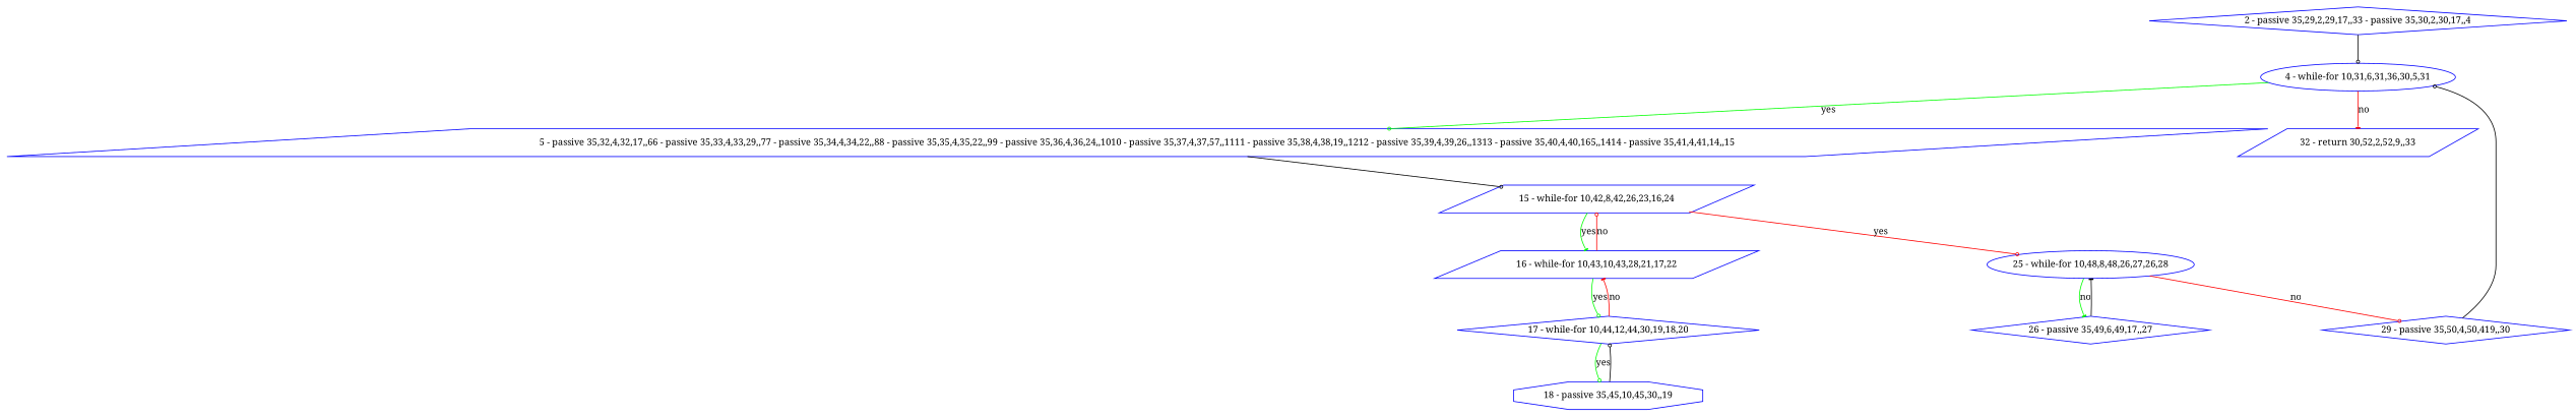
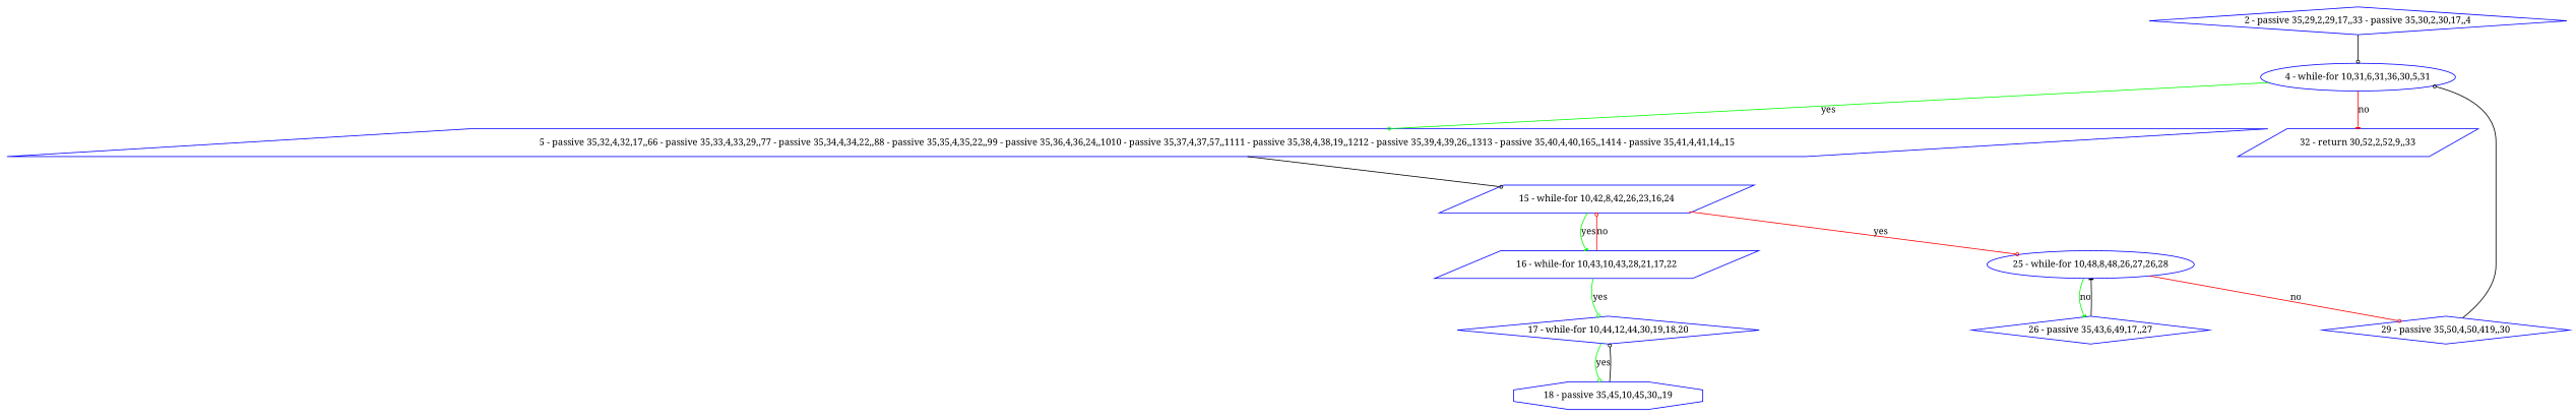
  digraph {
    bgcolor=white
    compound=true
    fillcolor="#FFFFCC"
    fontname="Noto Serif"
    fontsize=12
    pack=true
    packmode=clust
    style="rounded,filled"
    node [color="#0000ff" compound=true fillcolor="#ffffff" fixedsize=false fontname="Noto Serif" fontsize=12 node_initialized=no shape=diamond style=filled]
    edge [arrowhead=odot arrowsize=0.5 arrowtail=none color="#000000" compound=true dir=forward fontcolor=black fontname="Noto Serif" fontsize=12]
    n1 [label="2 - passive 35,29,2,29,17,,33 - passive 35,30,2,30,17,,4"]
    n2 [label="4 - while-for 10,31,6,31,36,30,5,31" shape=ellipse]
    n3 [label="5 - passive 35,32,4,32,17,,66 - passive 35,33,4,33,29,,77 - passive 35,34,4,34,22,,88 - passive 35,35,4,35,22,,99 - passive 35,36,4,36,24,,1010 - passive 35,37,4,37,57,,1111 - passive 35,38,4,38,19,,1212 - passive 35,39,4,39,26,,1313 - passive 35,40,4,40,165,,1414 - passive 35,41,4,41,14,,15" shape=parallelogram]
    n4 [label="32 - return 30,52,2,52,9,,33" shape=parallelogram]
    n5 [label="15 - while-for 10,42,8,42,26,23,16,24" shape=parallelogram]
    n6 [label="16 - while-for 10,43,10,43,28,21,17,22" shape=parallelogram]
    n7 [label="25 - while-for 10,48,8,48,26,27,26,28" shape=ellipse]
    n8 [label="17 - while-for 10,44,12,44,30,19,18,20"]
-   n9 [label="26 - passive 35,49,6,49,17,,27"]
+   n9 [label="26 - passive 35,43,6,49,17,,27"]
    n10 [label="29 - passive 35,50,4,50,419,,30"]
    n11 [label="18 - passive 35,45,10,45,30,,19" shape=octagon]
    n1 -> n2
    n2 -> n3 [color="#00ff00" label=yes]
    n2 -> n4 [arrowhead=tee color="#ff0000" label=no]
    n3 -> n5
    n5 -> n6 [arrowhead=tee color="#00ff00" label=yes]
    n5 -> n7 [color="#ff0000" label=yes]
    n6 -> n5 [color="#ff0000" label=no]
    n6 -> n8 [color="#00ff00" label=yes]
    n7 -> n9 [arrowhead=tee color="#00ff00" label=no]
    n7 -> n10 [color="#ff0000" label=no]
-   n8 -> n6 [arrowhead=tee color="#ff0000" label=no]
    n8 -> n11 [color="#00ff00" label=yes]
    n9 -> n7 [arrowhead=tee]
    n10 -> n2
    n11 -> n8
  }
